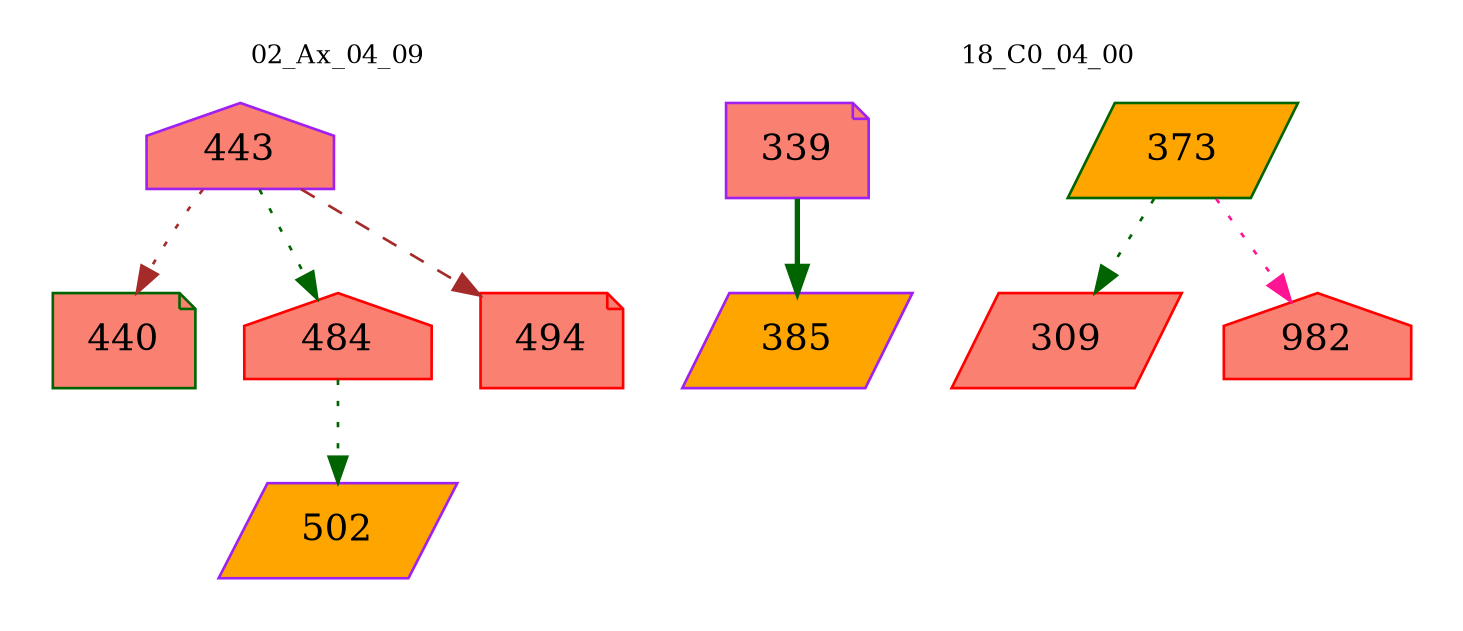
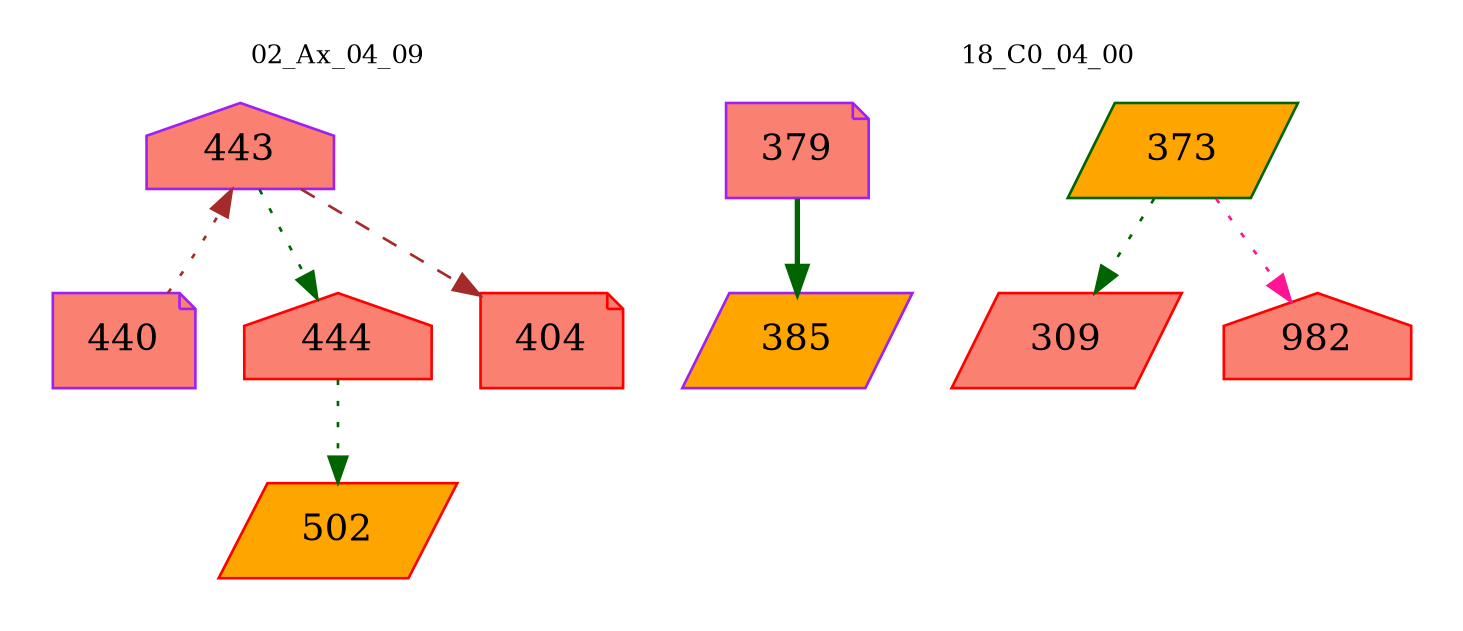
  digraph {
    node [color=purple fillcolor=salmon shape=parallelogram style=filled]
    edge [color=darkgreen style=dotted]
    n1 [label=443 shape=house]
-   n2 [color=darkgreen label=440 shape=note]
-   n3 [color=red label=484 shape=house]
-   n4 [color=red label=494 shape=note]
-   n5 [fillcolor=orange label=502]
+   n2 [label=440 shape=note]
+   n3 [color=red label=444 shape=house]
+   n4 [color=red label=404 shape=note]
+   n5 [color=red fillcolor=orange label=502]
    n6 [color=darkgreen fillcolor=orange label=373]
    n7 [color=red label=309]
-   n8 [label=339 shape=note]
+   n8 [label=379 shape=note]
    n9 [color=red label=982 shape=house]
    n10 [fillcolor=orange label=385]
    subgraph cluster_1 {
      color=white
      fontsize=10
      label="02_Ax_04_09"
      n1
      n2
      n3
      n4
      n5
    }
    subgraph cluster_2 {
      color=white
      fontsize=10
      label="18_C0_04_00"
      n6
      n7
      n8
      n9
      n10
    }
-   n1 -> n2 [color=brown]
+   n2 -> n1 [color=brown]
    n1 -> n3
    n1 -> n4 [color=brown style=dashed]
    n3 -> n5
    n6 -> n7
    n6 -> n9 [color=deeppink]
    n8 -> n10 [style=bold]
  }
